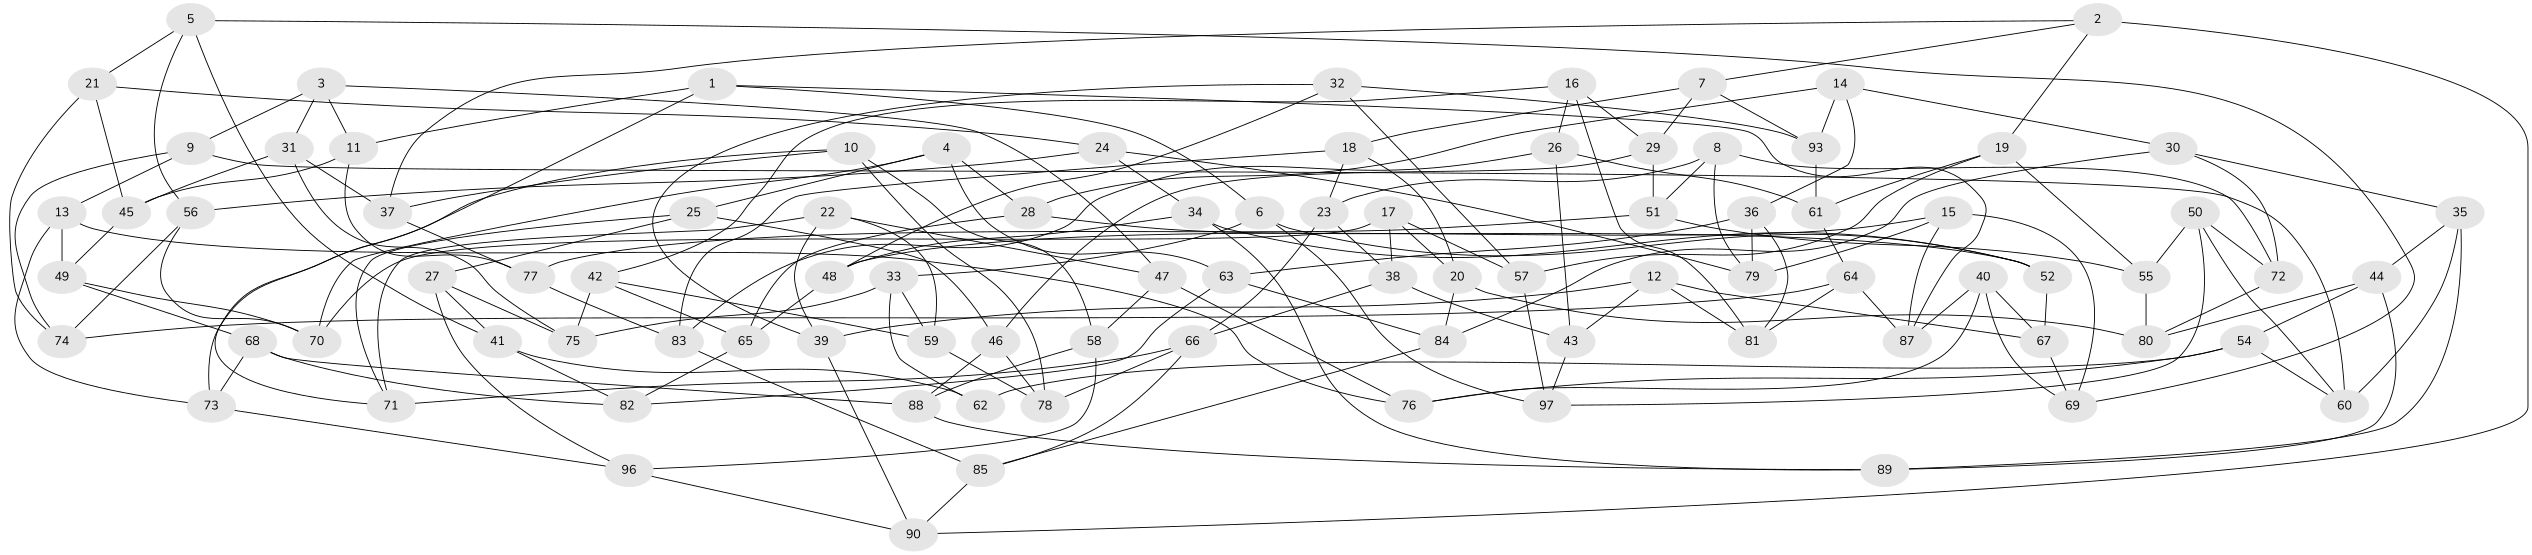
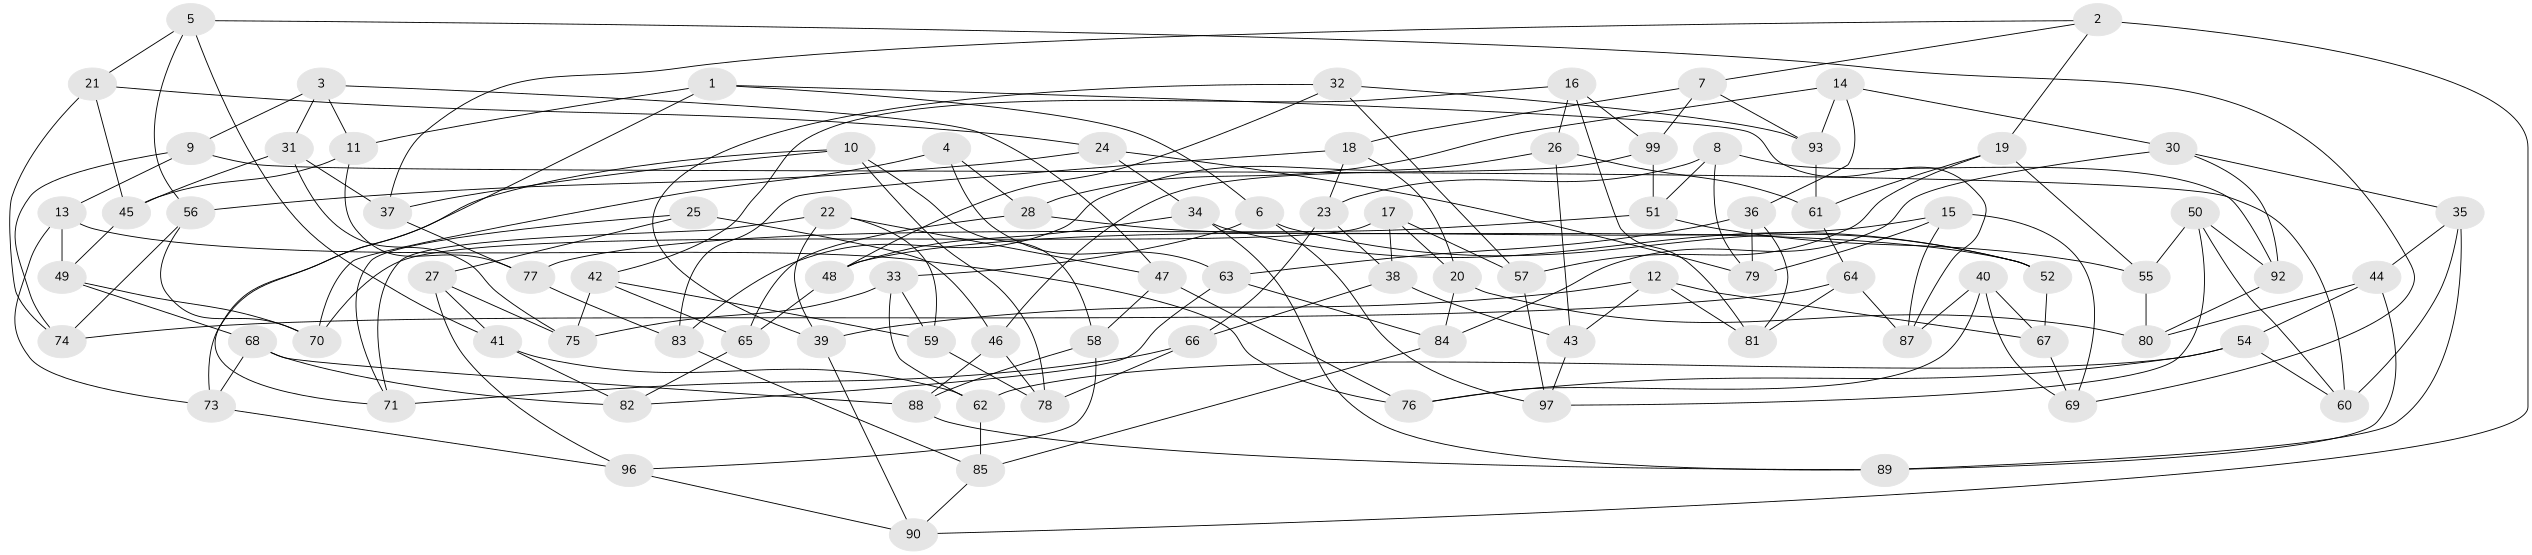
  graph {
    fontname=Nunito
    node [color=gray90 fontname=Nunito style=filled]
    edge [fontname=Nunito]
    1
    6
    11
    71
    87
    33
    52
    n8 [label=97]
    45
    77
    2
    7
    19
    37
    90
    18
-   29
+   29 [label=99]
    n18 [label=93]
    57
    55
    61
    3
    9
    31
    47
    13
    60
    74
    75
    58
    76
    4
    25
    28
    63
    70
    27
    46
    65
    84
    82
    5
    21
    41
    56
    69
    24
    62
    59
    67
    23
    20
    83
    51
    8
-   72
+   72 [label=92]
    79
    38
    66
    80
    73
    49
    10
    78
    n65 [label=96]
    88
    12
    39
    43
    81
    68
    14
    30
    36
    35
    15
    48
    16
    26
    42
    17
    85
    64
    34
    22
    89
    44
    32
    54
    40
    50
    1 -- 6
    1 -- 11
    1 -- 71
    1 -- 87
    6 -- 33
    6 -- 52
    6 -- n8
    11 -- 45
    11 -- 77
    33 -- 75
    33 -- 62
    33 -- 59
    52 -- 67
    45 -- 49
    77 -- 83
    2 -- 7
    2 -- 19
    2 -- 37
    2 -- 90
    7 -- 18
    7 -- 29
    7 -- n18
    19 -- 57
    19 -- 55
    19 -- 61
    37 -- 77
    18 -- 23
    18 -- 20
    18 -- 83
    29 -- 46
    29 -- 51
    n18 -- 61
    57 -- n8
    55 -- 80
    61 -- 64
    3 -- 11
    3 -- 9
    3 -- 31
    3 -- 47
    9 -- 13
    9 -- 60
    9 -- 74
    31 -- 45
    31 -- 37
    31 -- 75
    47 -- 58
    47 -- 76
    13 -- 76
    13 -- 73
    13 -- 49
    58 -- n65
    58 -- 88
-   4 -- 25
    4 -- 28
    4 -- 63
    4 -- 70
    25 -- 71
    25 -- 27
    25 -- 46
    28 -- 52
    28 -- 65
    63 -- 84
    63 -- 82
    27 -- 75
    27 -- 41
    27 -- n65
    46 -- 78
    46 -- 88
    65 -- 82
    84 -- 85
    5 -- 21
    5 -- 41
    5 -- 56
    5 -- 69
    21 -- 45
    21 -- 74
    21 -- 24
    41 -- 82
    41 -- 62
    56 -- 74
    56 -- 70
    24 -- 56
    24 -- 79
    24 -- 34
-   66 -- 85
+   62 -- 85
    59 -- 78
    67 -- 69
    23 -- 38
    23 -- 66
    20 -- 84
    20 -- 80
    83 -- 85
    51 -- 77
    51 -- 55
    8 -- 23
    8 -- 51
    8 -- 72
    8 -- 79
    72 -- 80
    38 -- 66
    38 -- 43
    66 -- 71
    66 -- 78
    73 -- n65
    49 -- 70
    49 -- 68
    10 -- 37
    10 -- 58
    10 -- 73
    10 -- 78
    n65 -- 90
    88 -- 89
    12 -- 67
    12 -- 39
    12 -- 43
    12 -- 81
    39 -- 90
    43 -- n8
    68 -- 82
    68 -- 73
    68 -- 88
    14 -- n18
    14 -- 28
    14 -- 30
    14 -- 36
    30 -- 84
    30 -- 72
    30 -- 35
    36 -- 63
    36 -- 79
    36 -- 81
    35 -- 60
    35 -- 89
    35 -- 44
    15 -- 87
    15 -- 69
    15 -- 79
    15 -- 48
    48 -- 65
    16 -- 29
    16 -- 81
    16 -- 26
    16 -- 42
    26 -- 61
    26 -- 83
    26 -- 43
    42 -- 75
    42 -- 65
    42 -- 59
    17 -- 57
    17 -- 70
    17 -- 20
    17 -- 38
    85 -- 90
    64 -- 87
    64 -- 74
    64 -- 81
    34 -- 52
    34 -- 48
    34 -- 89
    22 -- 71
    22 -- 47
    22 -- 59
    22 -- 39
    44 -- 80
    44 -- 89
    44 -- 54
    32 -- n18
    32 -- 57
    32 -- 39
    32 -- 48
    54 -- 60
    54 -- 76
    54 -- 62
    40 -- 87
    40 -- 76
    40 -- 69
    40 -- 67
    50 -- n8
    50 -- 55
    50 -- 60
    50 -- 72
  }
